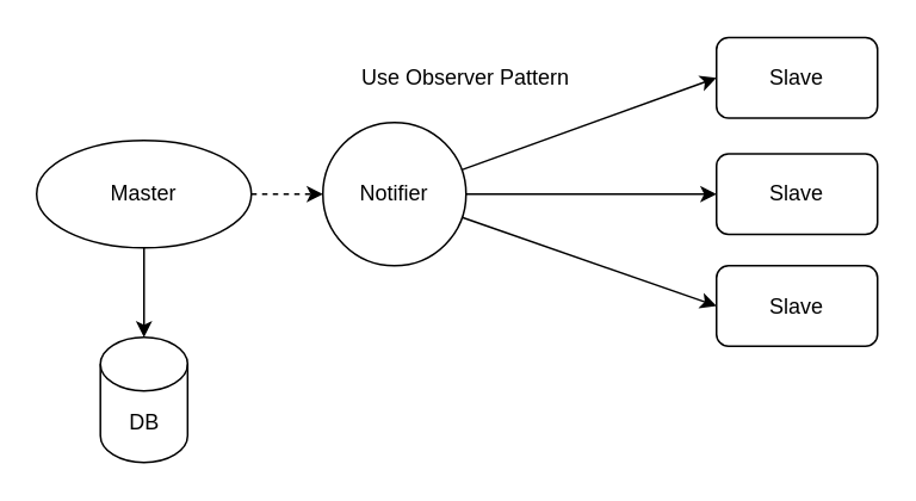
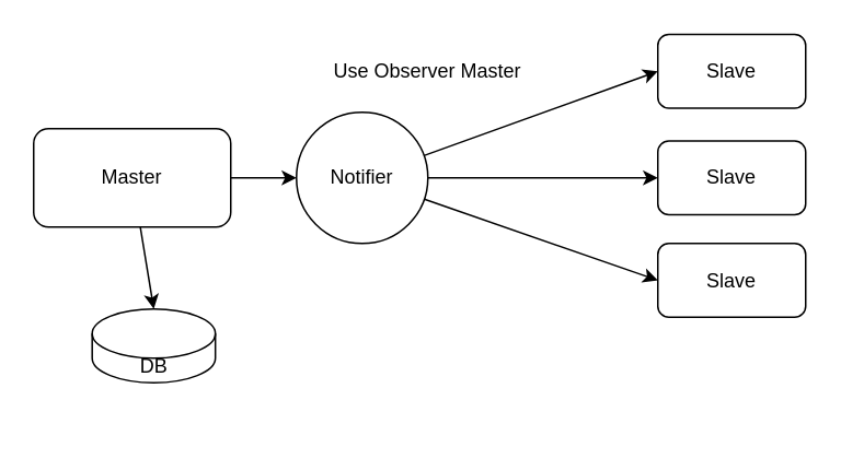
  <mxCell id="0" />
  <mxCell id="1" parent="0" />
- <mxCell id="2" style="edgeStyle=none;html=1;entryX=0;entryY=0.5;entryDx=0;entryDy=0;dashed=1;" edge="1" parent="1" source="4" target="8"><mxGeometry relative="1" as="geometry" /></mxCell>
+ <mxCell id="2" style="edgeStyle=none;html=1;entryX=0;entryY=0.5;entryDx=0;entryDy=0;" edge="1" parent="1" source="4" target="8"><mxGeometry relative="1" as="geometry" /></mxCell>
  <mxCell id="3" style="edgeStyle=none;html=1;entryX=0.5;entryY=0;entryDx=0;entryDy=0;entryPerimeter=0;rounded=1;" edge="1" parent="1" source="4" target="13"><mxGeometry relative="1" as="geometry" /></mxCell>
- <mxCell id="4" value="Master" style="ellipse;whiteSpace=wrap;html=1;" vertex="1" parent="1"><mxGeometry x="20" y="78" width="120" height="60" as="geometry" /></mxCell>
+ <mxCell id="4" value="Master" style="rounded=1;whiteSpace=wrap;html=1;" vertex="1" parent="1"><mxGeometry x="20" y="78" width="120" height="60" as="geometry" /></mxCell>
  <mxCell id="5" style="edgeStyle=none;html=1;entryX=0;entryY=0.5;entryDx=0;entryDy=0;" edge="1" parent="1" source="8" target="10"><mxGeometry relative="1" as="geometry" /></mxCell>
  <mxCell id="6" style="edgeStyle=none;html=1;exitX=1;exitY=0.5;exitDx=0;exitDy=0;entryX=0;entryY=0.5;entryDx=0;entryDy=0;" edge="1" parent="1" source="8" target="11"><mxGeometry relative="1" as="geometry" /></mxCell>
  <mxCell id="7" style="edgeStyle=none;html=1;entryX=0;entryY=0.5;entryDx=0;entryDy=0;" edge="1" parent="1" source="8" target="12"><mxGeometry relative="1" as="geometry" /></mxCell>
  <mxCell id="8" value="Notifier" style="ellipse;whiteSpace=wrap;html=1;aspect=fixed;" vertex="1" parent="1"><mxGeometry x="180" y="68" width="80" height="80" as="geometry" /></mxCell>
- <mxCell id="9" value="Use Observer Pattern" style="text;html=1;strokeColor=none;fillColor=none;align=center;verticalAlign=middle;whiteSpace=wrap;rounded=0;" vertex="1" parent="1"><mxGeometry x="190" y="28" width="140" height="30" as="geometry" /></mxCell>
+ <mxCell id="9" value="Use Observer Master" style="text;html=1;strokeColor=none;fillColor=none;align=center;verticalAlign=middle;whiteSpace=wrap;rounded=0;" vertex="1" parent="1"><mxGeometry x="190" y="28" width="140" height="30" as="geometry" /></mxCell>
  <mxCell id="10" value="Slave" style="rounded=1;whiteSpace=wrap;html=1;" vertex="1" parent="1"><mxGeometry x="400" y="20.5" width="90" height="45" as="geometry" /></mxCell>
  <mxCell id="11" value="Slave" style="rounded=1;whiteSpace=wrap;html=1;" vertex="1" parent="1"><mxGeometry x="400" y="85.5" width="90" height="45" as="geometry" /></mxCell>
  <mxCell id="12" value="Slave" style="rounded=1;whiteSpace=wrap;html=1;" vertex="1" parent="1"><mxGeometry x="400" y="148" width="90" height="45" as="geometry" /></mxCell>
- <mxCell id="13" value="DB" style="shape=cylinder3;whiteSpace=wrap;html=1;boundedLbl=1;backgroundOutline=1;size=15;" vertex="1" parent="1"><mxGeometry x="55.63" y="188" width="48.75" height="70" as="geometry" /></mxCell>
+ <mxCell id="13" value="DB" style="shape=cylinder3;whiteSpace=wrap;html=1;boundedLbl=1;backgroundOutline=1;size=15;" vertex="1" parent="1"><mxGeometry x="55.63" y="188" width="75" height="45" as="geometry" /></mxCell>
